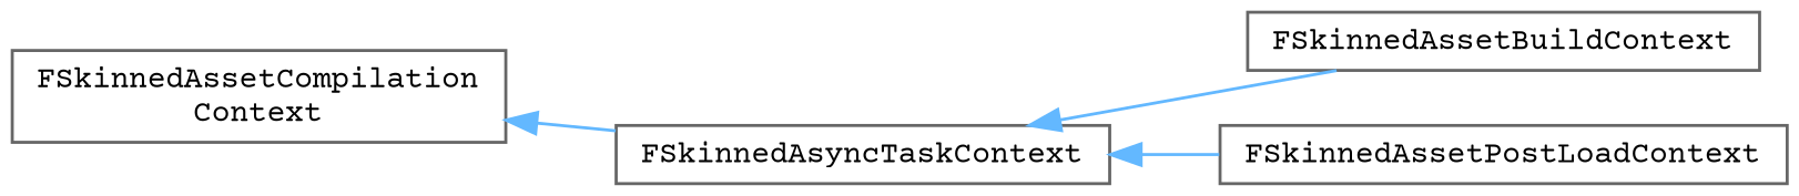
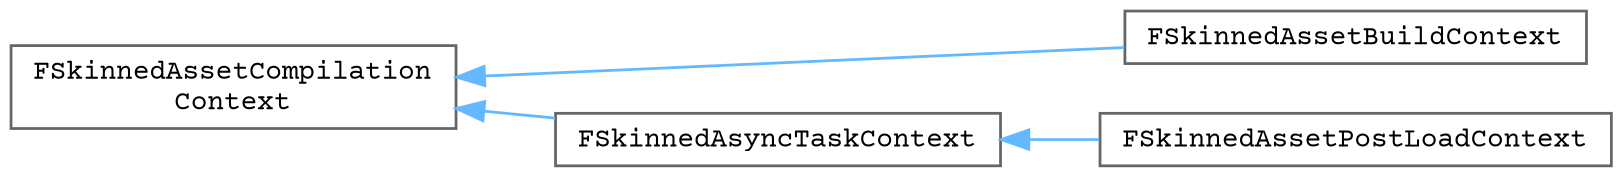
  digraph {
    fontname="Courier Prime"
    rankdir=LR
    node [color=grey40 fillcolor=white fontname="Courier Prime" fontsize=10 shape=box style=filled]
    edge [color=steelblue1 dir=back fontname="Courier Prime" fontsize=10 labelfontname=Helvetica labelfontsize=10 style=solid]
    n1 [height=0.2 label="FSkinnedAssetCompilation\lContext" width=0.4]
    n2 [height=0.2 label=FSkinnedAssetBuildContext width=0.4]
    n3 [height=0.2 label=FSkinnedAsyncTaskContext width=0.4]
    n4 [height=0.2 label=FSkinnedAssetPostLoadContext width=0.4]
-   n3 -> n2
+   n1 -> n2
    n1 -> n3
    n3 -> n4
  }
